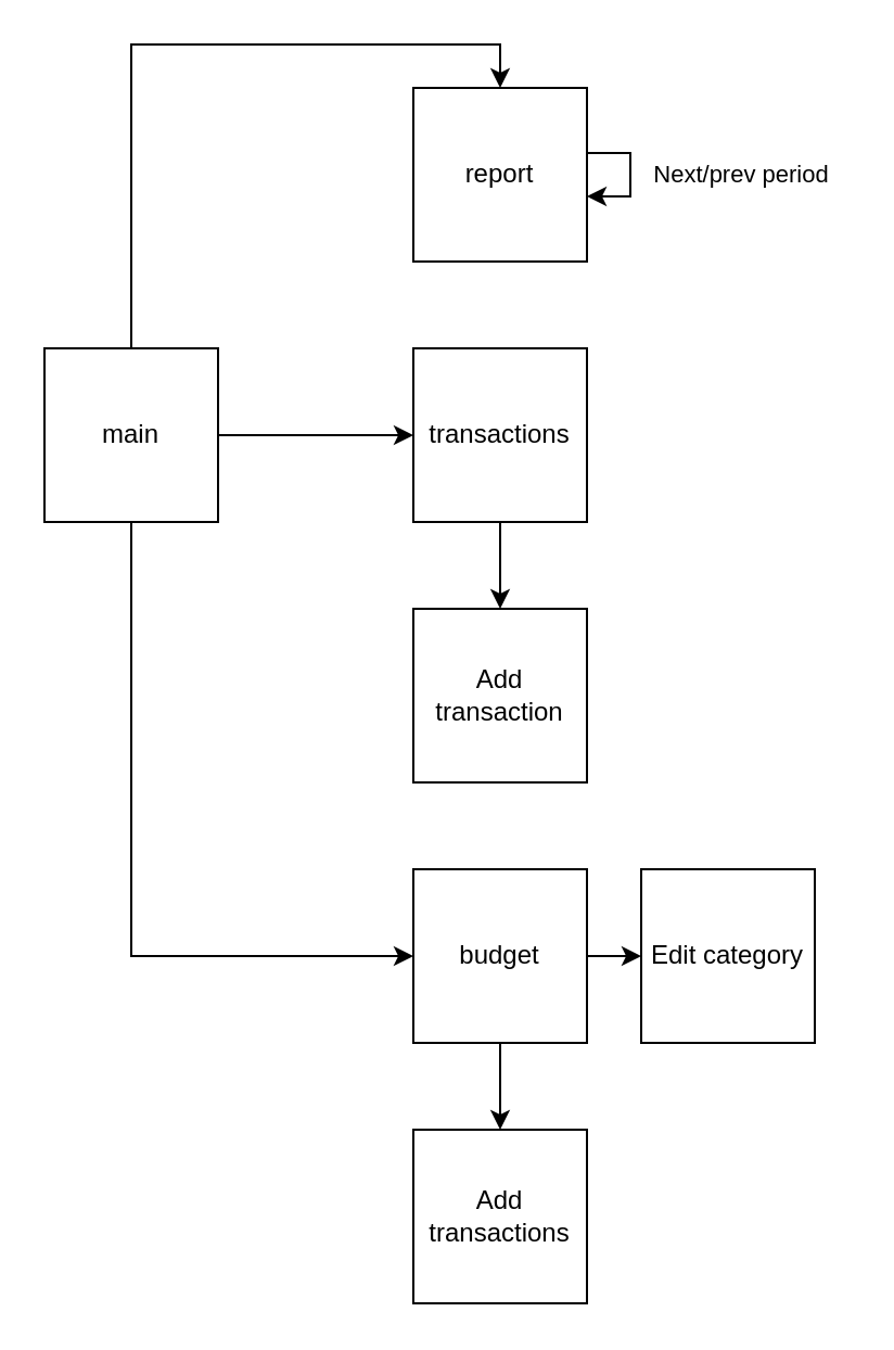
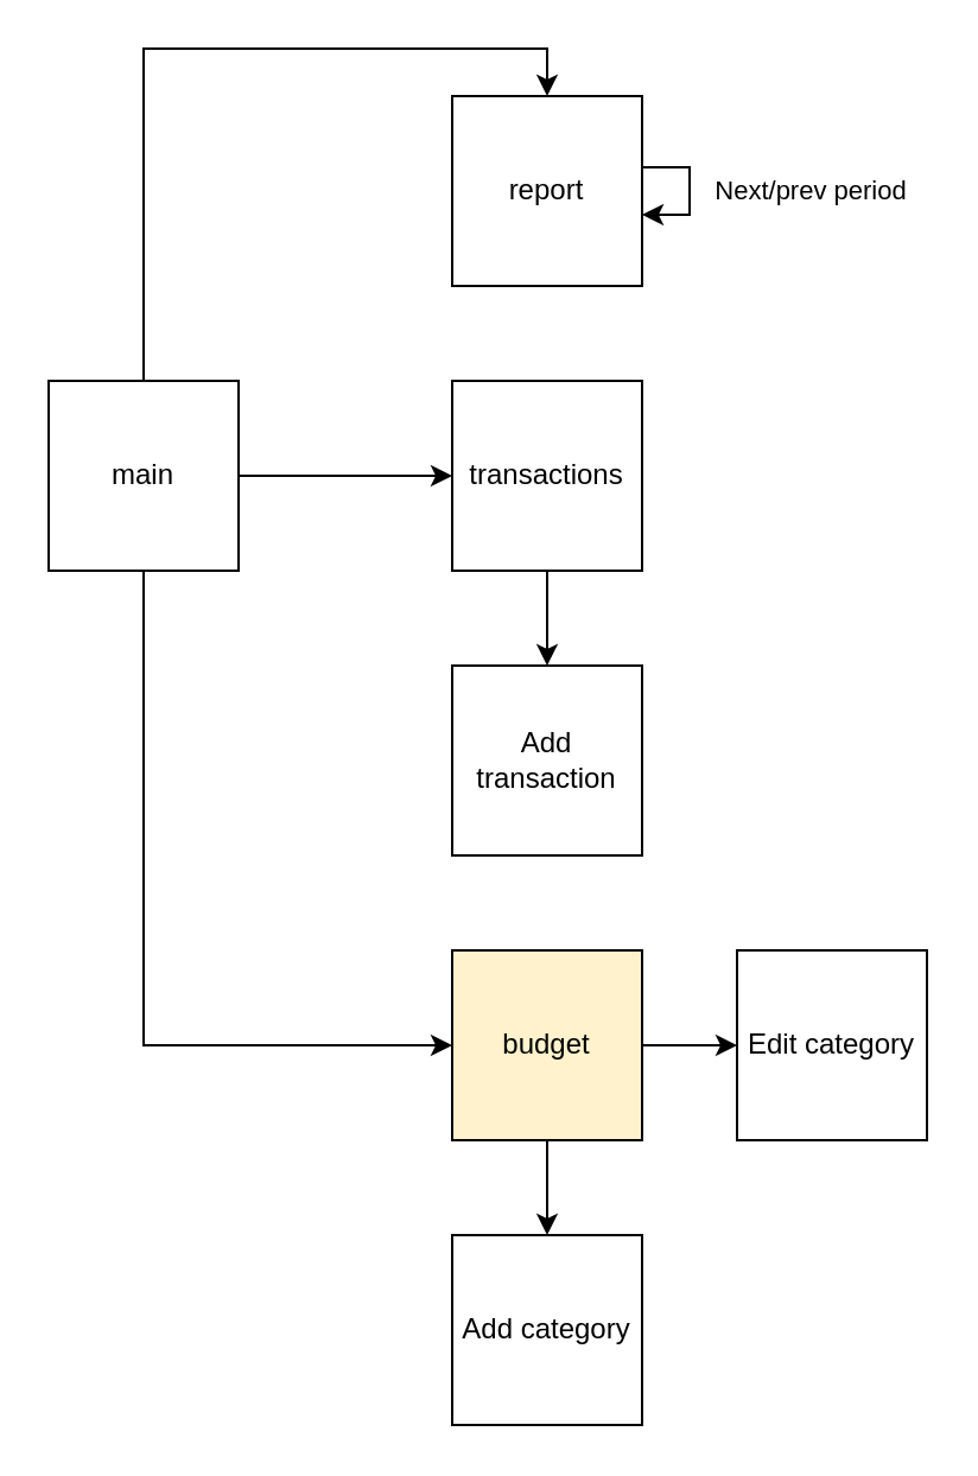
  <mxCell id="0" />
  <mxCell id="1" parent="0" />
  <mxCell id="2" style="edgeStyle=orthogonalEdgeStyle;rounded=0;orthogonalLoop=1;jettySize=auto;html=1;" edge="1" parent="1" source="5" target="7"><mxGeometry relative="1" as="geometry" /></mxCell>
  <mxCell id="3" style="edgeStyle=orthogonalEdgeStyle;rounded=0;orthogonalLoop=1;jettySize=auto;html=1;" edge="1" parent="1" source="5" target="11"><mxGeometry relative="1" as="geometry"><Array as="points"><mxPoint x="60" y="440" /></Array></mxGeometry></mxCell>
  <mxCell id="4" style="edgeStyle=orthogonalEdgeStyle;rounded=0;orthogonalLoop=1;jettySize=auto;html=1;entryX=0.5;entryY=0;entryDx=0;entryDy=0;" edge="1" parent="1" source="5" target="13"><mxGeometry relative="1" as="geometry"><Array as="points"><mxPoint x="60" y="20" /><mxPoint x="230" y="20" /></Array></mxGeometry></mxCell>
  <mxCell id="5" value="main" style="whiteSpace=wrap;html=1;aspect=fixed;" vertex="1" parent="1"><mxGeometry x="20" y="160" width="80" height="80" as="geometry" /></mxCell>
  <mxCell id="6" style="edgeStyle=orthogonalEdgeStyle;rounded=0;orthogonalLoop=1;jettySize=auto;html=1;" edge="1" parent="1" source="7" target="8"><mxGeometry relative="1" as="geometry" /></mxCell>
  <mxCell id="7" value="transactions" style="whiteSpace=wrap;html=1;aspect=fixed;" vertex="1" parent="1"><mxGeometry x="190" y="160" width="80" height="80" as="geometry" /></mxCell>
  <mxCell id="8" value="Add transaction" style="whiteSpace=wrap;html=1;aspect=fixed;" vertex="1" parent="1"><mxGeometry x="190" y="280" width="80" height="80" as="geometry" /></mxCell>
  <mxCell id="9" style="edgeStyle=orthogonalEdgeStyle;rounded=0;orthogonalLoop=1;jettySize=auto;html=1;" edge="1" parent="1" source="11" target="12"><mxGeometry relative="1" as="geometry" /></mxCell>
  <mxCell id="10" value="" style="edgeStyle=orthogonalEdgeStyle;rounded=0;orthogonalLoop=1;jettySize=auto;html=1;" edge="1" parent="1" source="11" target="16"><mxGeometry relative="1" as="geometry" /></mxCell>
- <mxCell id="11" value="budget" style="whiteSpace=wrap;html=1;aspect=fixed;" vertex="1" parent="1"><mxGeometry x="190" y="400" width="80" height="80" as="geometry" /></mxCell>
- <mxCell id="12" value="Add transactions" style="whiteSpace=wrap;html=1;aspect=fixed;" vertex="1" parent="1"><mxGeometry x="190" y="520" width="80" height="80" as="geometry" /></mxCell>
+ <mxCell id="11" value="budget" style="whiteSpace=wrap;html=1;aspect=fixed;fillColor=#fff2cc;" vertex="1" parent="1"><mxGeometry x="190" y="400" width="80" height="80" as="geometry" /></mxCell>
+ <mxCell id="12" value="Add category" style="whiteSpace=wrap;html=1;aspect=fixed;" vertex="1" parent="1"><mxGeometry x="190" y="520" width="80" height="80" as="geometry" /></mxCell>
  <mxCell id="13" value="report" style="whiteSpace=wrap;html=1;aspect=fixed;" vertex="1" parent="1"><mxGeometry x="190" y="40" width="80" height="80" as="geometry" /></mxCell>
  <mxCell id="14" style="edgeStyle=orthogonalEdgeStyle;rounded=0;orthogonalLoop=1;jettySize=auto;html=1;elbow=vertical;" edge="1" parent="1" source="13" target="13"><mxGeometry relative="1" as="geometry" /></mxCell>
  <mxCell id="15" value="Next/prev period" style="edgeLabel;html=1;align=center;verticalAlign=middle;resizable=0;points=[];" vertex="1" connectable="0" parent="14"><mxGeometry x="-0.218" y="1" relative="1" as="geometry"><mxPoint x="49" y="6" as="offset" /></mxGeometry></mxCell>
- <mxCell id="16" value="Edit category" style="whiteSpace=wrap;html=1;aspect=fixed;" vertex="1" parent="1"><mxGeometry x="295" y="400" width="80" height="80" as="geometry" /></mxCell>
+ <mxCell id="16" value="Edit category" style="whiteSpace=wrap;html=1;aspect=fixed;" vertex="1" parent="1"><mxGeometry x="310" y="400" width="80" height="80" as="geometry" /></mxCell>
